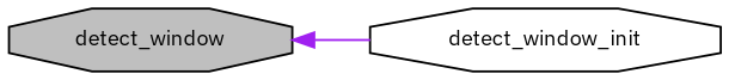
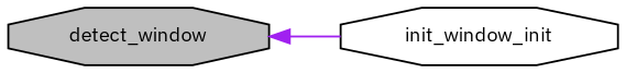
  digraph {
    rankdir=LR
    fontname="IBM Plex Sans"
    node [color=black fontname="IBM Plex Sans" fontsize=10 shape=octagon style=filled]
    n1 [fillcolor=grey75 fontcolor=black height=0.2 label=detect_window width=0.4]
-   n2 [fillcolor=white height=0.2 label=detect_window_init width=0.4]
+   n2 [fillcolor=white height=0.2 label=init_window_init width=0.4]
    n1 -> n2 [color=purple dir=back fontname="IBM Plex Sans" fontsize=10 labelfontname=FreeSans labelfontsize=10 style=solid]
  }
